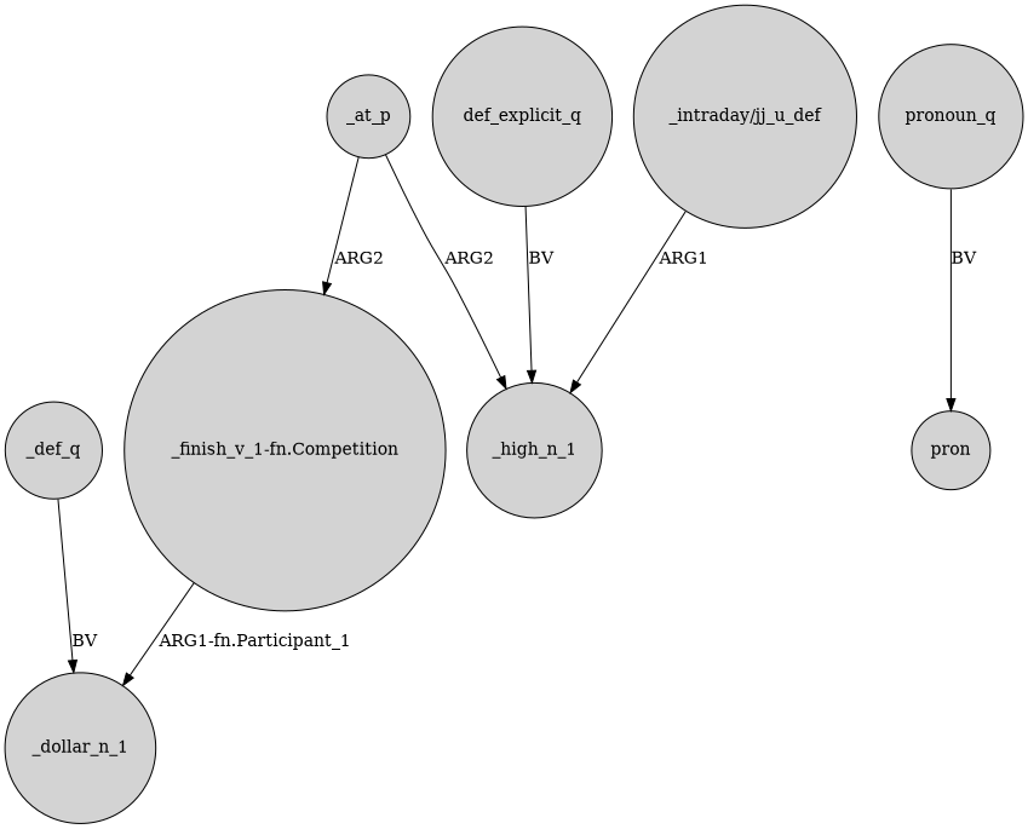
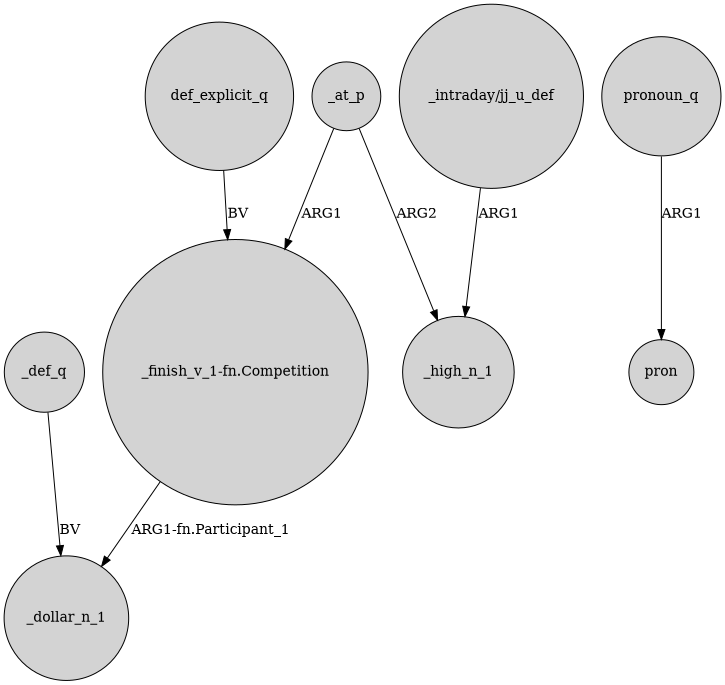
  digraph {
    node [shape=circle style=filled]
    n1 [label=_def_q]
    _dollar_n_1
    def_explicit_q
    _high_n_1
    _at_p
    "_finish_v_1-fn.Competition"
    pronoun_q
    pron
    n9 [label="_intraday/jj_u_def"]
    n1 -> _dollar_n_1 [label=BV]
-   def_explicit_q -> _high_n_1 [label=BV]
+   def_explicit_q -> "_finish_v_1-fn.Competition" [label=BV]
    _at_p -> _high_n_1 [label=ARG2]
-   _at_p -> "_finish_v_1-fn.Competition" [label=ARG2]
+   _at_p -> "_finish_v_1-fn.Competition" [label=ARG1]
    "_finish_v_1-fn.Competition" -> _dollar_n_1 [label="ARG1-fn.Participant_1"]
-   pronoun_q -> pron [label=BV]
+   pronoun_q -> pron [label=ARG1]
    n9 -> _high_n_1 [label=ARG1]
  }
